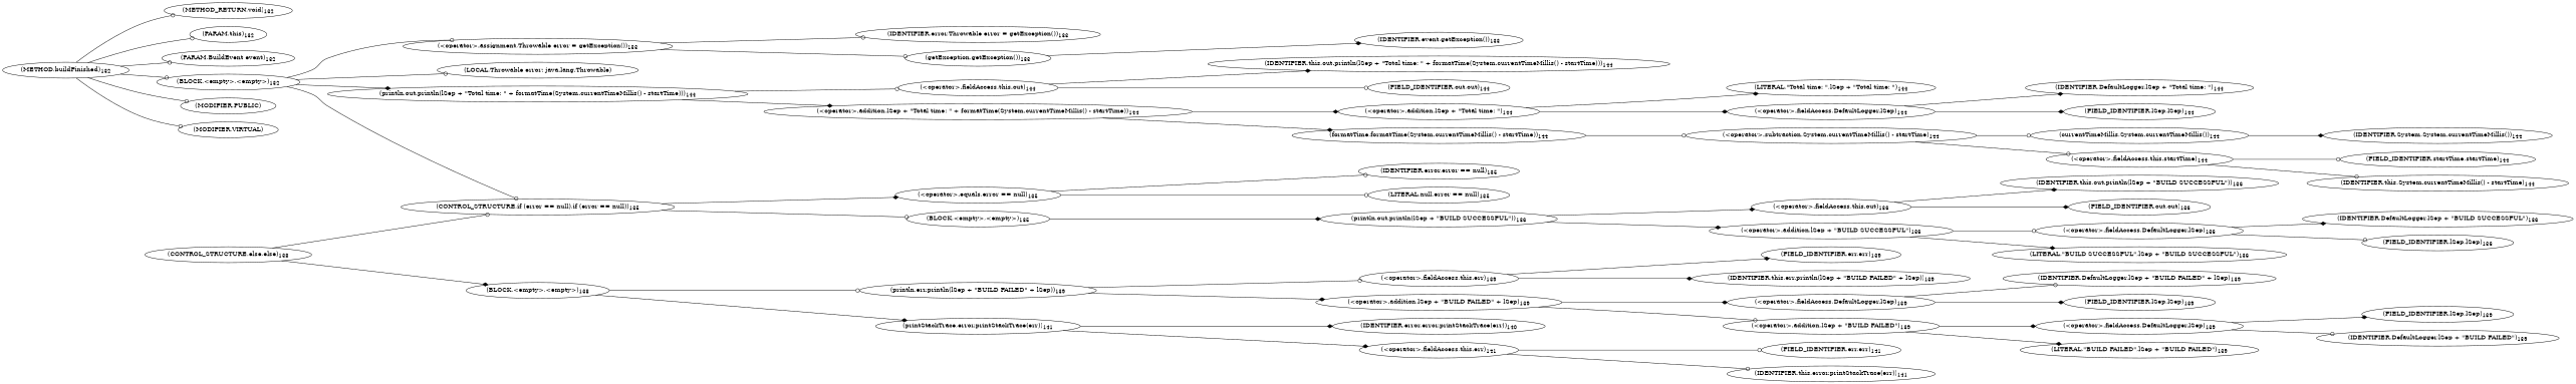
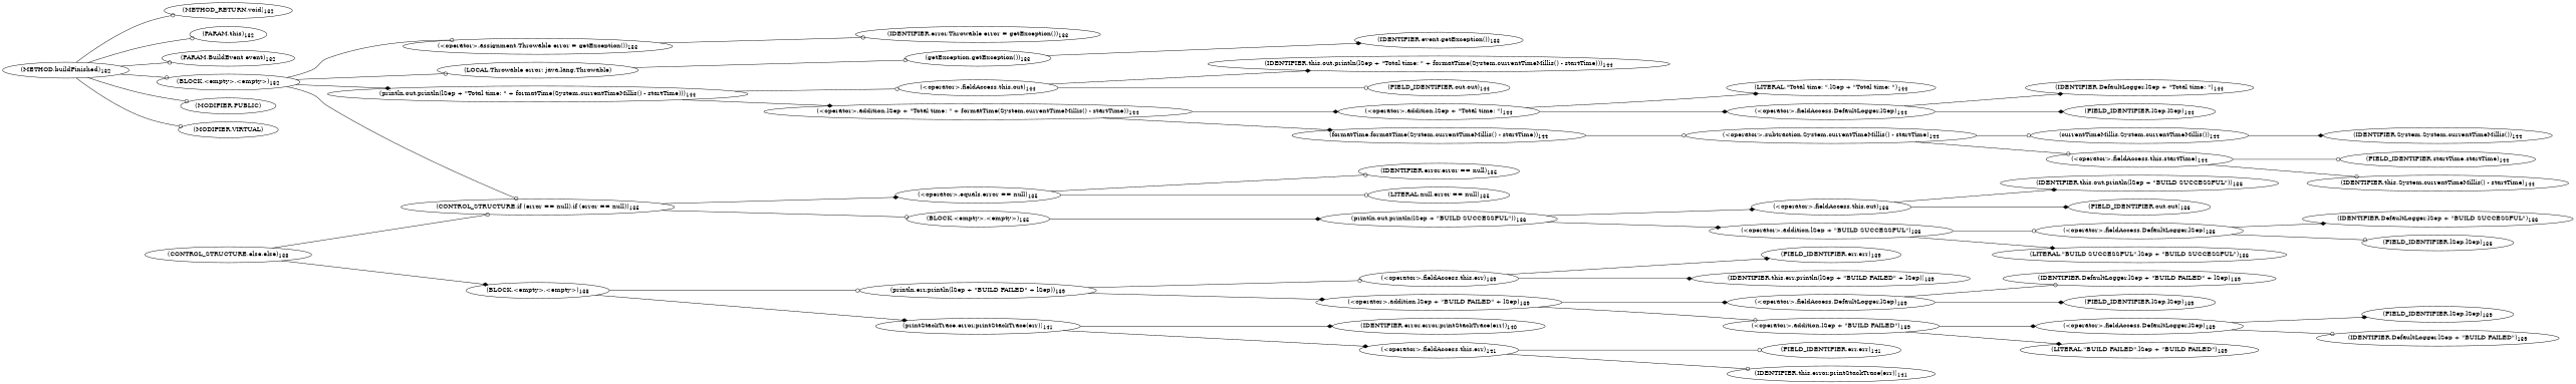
  digraph {
    rankdir=LR
    edge [arrowhead=odot]
    n1 [label=<(METHOD,buildFinished)<SUB>132</SUB>>]
    n2 [label=<(PARAM,this)<SUB>132</SUB>>]
    n3 [label=<(PARAM,BuildEvent event)<SUB>132</SUB>>]
    n4 [label=<(BLOCK,&lt;empty&gt;,&lt;empty&gt;)<SUB>132</SUB>>]
    n5 [label=<(MODIFIER,PUBLIC)>]
    n6 [label=<(MODIFIER,VIRTUAL)>]
    n7 [label=<(METHOD_RETURN,void)<SUB>132</SUB>>]
    n8 [label=<(LOCAL,Throwable error: java.lang.Throwable)>]
    n9 [label=<(&lt;operator&gt;.assignment,Throwable error = getException())<SUB>133</SUB>>]
    n10 [label=<(CONTROL_STRUCTURE,if (error == null),if (error == null))<SUB>135</SUB>>]
    n11 [label=<(println,out.println(lSep + &quot;Total time: &quot; + formatTime(System.currentTimeMillis() - startTime)))<SUB>144</SUB>>]
    n12 [label=<(IDENTIFIER,error,Throwable error = getException())<SUB>133</SUB>>]
    n13 [label=<(getException,getException())<SUB>133</SUB>>]
    n14 [label=<(&lt;operator&gt;.equals,error == null)<SUB>135</SUB>>]
    n15 [label=<(BLOCK,&lt;empty&gt;,&lt;empty&gt;)<SUB>135</SUB>>]
    n16 [label=<(&lt;operator&gt;.fieldAccess,this.out)<SUB>144</SUB>>]
    n17 [label=<(&lt;operator&gt;.addition,lSep + &quot;Total time: &quot; + formatTime(System.currentTimeMillis() - startTime))<SUB>144</SUB>>]
    n18 [label=<(IDENTIFIER,event,getException())<SUB>133</SUB>>]
    n19 [label=<(IDENTIFIER,error,error == null)<SUB>135</SUB>>]
    n20 [label=<(LITERAL,null,error == null)<SUB>135</SUB>>]
    n21 [label=<(println,out.println(lSep + &quot;BUILD SUCCESSFUL&quot;))<SUB>136</SUB>>]
    n22 [label=<(CONTROL_STRUCTURE,else,else)<SUB>138</SUB>>]
    n23 [label=<(BLOCK,&lt;empty&gt;,&lt;empty&gt;)<SUB>138</SUB>>]
    n24 [label=<(&lt;operator&gt;.fieldAccess,this.out)<SUB>136</SUB>>]
    n25 [label=<(&lt;operator&gt;.addition,lSep + &quot;BUILD SUCCESSFUL&quot;)<SUB>136</SUB>>]
    n26 [label=<(IDENTIFIER,this,out.println(lSep + &quot;BUILD SUCCESSFUL&quot;))<SUB>136</SUB>>]
    n27 [label=<(FIELD_IDENTIFIER,out,out)<SUB>136</SUB>>]
    n28 [label=<(&lt;operator&gt;.fieldAccess,DefaultLogger.lSep)<SUB>136</SUB>>]
    n29 [label=<(LITERAL,&quot;BUILD SUCCESSFUL&quot;,lSep + &quot;BUILD SUCCESSFUL&quot;)<SUB>136</SUB>>]
    n30 [label=<(IDENTIFIER,DefaultLogger,lSep + &quot;BUILD SUCCESSFUL&quot;)<SUB>136</SUB>>]
    n31 [label=<(FIELD_IDENTIFIER,lSep,lSep)<SUB>136</SUB>>]
    n32 [label=<(println,err.println(lSep + &quot;BUILD FAILED&quot; + lSep))<SUB>139</SUB>>]
    n33 [label=<(printStackTrace,error.printStackTrace(err))<SUB>141</SUB>>]
    n34 [label=<(&lt;operator&gt;.fieldAccess,this.err)<SUB>139</SUB>>]
    n35 [label=<(&lt;operator&gt;.addition,lSep + &quot;BUILD FAILED&quot; + lSep)<SUB>139</SUB>>]
    n36 [label=<(IDENTIFIER,error,error.printStackTrace(err))<SUB>140</SUB>>]
    n37 [label=<(&lt;operator&gt;.fieldAccess,this.err)<SUB>141</SUB>>]
    n38 [label=<(IDENTIFIER,this,err.println(lSep + &quot;BUILD FAILED&quot; + lSep))<SUB>139</SUB>>]
    n39 [label=<(FIELD_IDENTIFIER,err,err)<SUB>139</SUB>>]
    n40 [label=<(&lt;operator&gt;.addition,lSep + &quot;BUILD FAILED&quot;)<SUB>139</SUB>>]
    n41 [label=<(&lt;operator&gt;.fieldAccess,DefaultLogger.lSep)<SUB>139</SUB>>]
    n42 [label=<(&lt;operator&gt;.fieldAccess,DefaultLogger.lSep)<SUB>139</SUB>>]
    n43 [label=<(LITERAL,&quot;BUILD FAILED&quot;,lSep + &quot;BUILD FAILED&quot;)<SUB>139</SUB>>]
    n44 [label=<(IDENTIFIER,DefaultLogger,lSep + &quot;BUILD FAILED&quot; + lSep)<SUB>139</SUB>>]
    n45 [label=<(FIELD_IDENTIFIER,lSep,lSep)<SUB>139</SUB>>]
    n46 [label=<(IDENTIFIER,DefaultLogger,lSep + &quot;BUILD FAILED&quot;)<SUB>139</SUB>>]
    n47 [label=<(FIELD_IDENTIFIER,lSep,lSep)<SUB>139</SUB>>]
    n48 [label=<(IDENTIFIER,this,error.printStackTrace(err))<SUB>141</SUB>>]
    n49 [label=<(FIELD_IDENTIFIER,err,err)<SUB>141</SUB>>]
    n50 [label=<(IDENTIFIER,this,out.println(lSep + &quot;Total time: &quot; + formatTime(System.currentTimeMillis() - startTime)))<SUB>144</SUB>>]
    n51 [label=<(FIELD_IDENTIFIER,out,out)<SUB>144</SUB>>]
    n52 [label=<(&lt;operator&gt;.addition,lSep + &quot;Total time: &quot;)<SUB>144</SUB>>]
    n53 [label=<(formatTime,formatTime(System.currentTimeMillis() - startTime))<SUB>144</SUB>>]
    n54 [label=<(&lt;operator&gt;.fieldAccess,DefaultLogger.lSep)<SUB>144</SUB>>]
    n55 [label=<(LITERAL,&quot;Total time: &quot;,lSep + &quot;Total time: &quot;)<SUB>144</SUB>>]
    n56 [label=<(&lt;operator&gt;.subtraction,System.currentTimeMillis() - startTime)<SUB>144</SUB>>]
    n57 [label=<(IDENTIFIER,DefaultLogger,lSep + &quot;Total time: &quot;)<SUB>144</SUB>>]
    n58 [label=<(FIELD_IDENTIFIER,lSep,lSep)<SUB>144</SUB>>]
    n59 [label=<(currentTimeMillis,System.currentTimeMillis())<SUB>144</SUB>>]
    n60 [label=<(&lt;operator&gt;.fieldAccess,this.startTime)<SUB>144</SUB>>]
    n61 [label=<(IDENTIFIER,System,System.currentTimeMillis())<SUB>144</SUB>>]
    n62 [label=<(IDENTIFIER,this,System.currentTimeMillis() - startTime)<SUB>144</SUB>>]
    n63 [label=<(FIELD_IDENTIFIER,startTime,startTime)<SUB>144</SUB>>]
    n1 -> n2
    n1 -> n3
    n1 -> n4
    n1 -> n5
    n1 -> n6
    n1 -> n7
    n4 -> n8
    n4 -> n9
    n4 -> n10
    n4 -> n11 [arrowhead=diamond]
    n9 -> n12
-   n9 -> n13
+   n8 -> n13
    n10 -> n14 [arrowhead=diamond]
    n10 -> n15
    n11 -> n16
    n11 -> n17 [arrowhead=diamond]
    n13 -> n18 [arrowhead=diamond]
    n14 -> n19
    n14 -> n20
    n15 -> n21 [arrowhead=diamond]
    n16 -> n50 [arrowhead=diamond]
    n16 -> n51
    n17 -> n52 [arrowhead=diamond]
    n17 -> n53 [arrowhead=diamond]
    n21 -> n24 [arrowhead=diamond]
    n21 -> n25 [arrowhead=diamond]
    n22 -> n10
    n22 -> n23 [arrowhead=diamond]
    n23 -> n32
    n23 -> n33 [arrowhead=diamond]
    n24 -> n26 [arrowhead=diamond]
    n24 -> n27 [arrowhead=diamond]
    n25 -> n28
    n25 -> n29 [arrowhead=diamond]
    n28 -> n30 [arrowhead=diamond]
    n28 -> n31
    n32 -> n34
    n32 -> n35 [arrowhead=diamond]
    n33 -> n36 [arrowhead=diamond]
    n33 -> n37 [arrowhead=diamond]
    n34 -> n38 [arrowhead=diamond]
    n34 -> n39 [arrowhead=diamond]
    n35 -> n40
    n35 -> n41 [arrowhead=diamond]
    n37 -> n48
    n37 -> n49
    n40 -> n42 [arrowhead=diamond]
    n40 -> n43 [arrowhead=diamond]
    n41 -> n44
    n41 -> n45 [arrowhead=diamond]
    n42 -> n46
    n42 -> n47 [arrowhead=diamond]
    n52 -> n54 [arrowhead=diamond]
    n52 -> n55 [arrowhead=diamond]
    n53 -> n56
    n54 -> n57 [arrowhead=diamond]
    n54 -> n58 [arrowhead=diamond]
    n56 -> n59
    n56 -> n60
    n59 -> n61 [arrowhead=diamond]
    n60 -> n62
    n60 -> n63
  }
